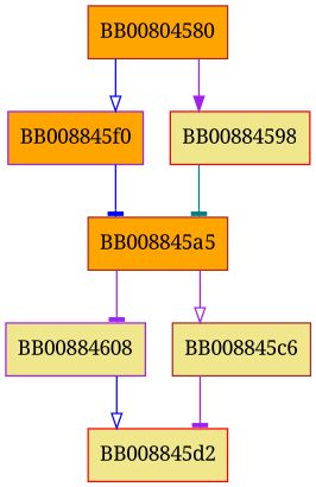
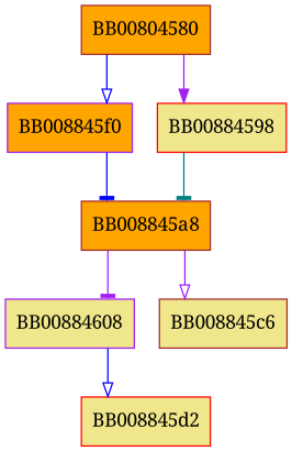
  digraph {
    fontname="Noto Serif"
    splines=ortho
    node [color=brown fillcolor=khaki fontname="Noto Serif" shape=box style=filled]
    edge [arrowhead=tee color=purple fontname="Noto Serif"]
    n1 [fillcolor=orange label=BB00804580]
    BB008845f0 [color=purple fillcolor=orange]
    BB00884598 [color=red]
-   BB008845a5 [fillcolor=orange]
+   BB008845a5 [fillcolor=orange label=BB008845a8]
    BB00884608 [color=purple]
    BB008845c6
    BB008845d2 [color=red]
    n1 -> BB008845f0 [arrowhead=onormal color=blue]
    n1 -> BB00884598 [arrowhead=normal]
    BB008845f0 -> BB008845a5 [color=blue]
    BB00884598 -> BB008845a5 [color=teal]
    BB008845a5 -> BB00884608
    BB008845a5 -> BB008845c6 [arrowhead=onormal]
    BB00884608 -> BB008845d2 [arrowhead=onormal color=blue]
-   BB008845c6 -> BB008845d2
  }
